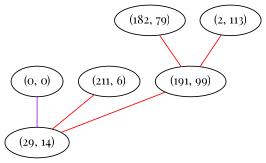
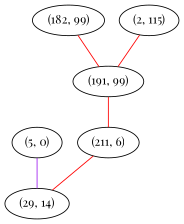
  graph {
    fontname="Playfair Display"
    node [fontname="Playfair Display"]
    edge [color=red fontname="Playfair Display" weight=1]
    n1 [label="(191, 99)"]
-   "(182, 99)" [label="(182, 79)"]
+   "(182, 99)"
    n3 [label="(29, 14)"]
-   "(0, 0)"
-   "(2, 115)" [label="(2, 113)"]
+   "(0, 0)" [label="(5, 0)"]
+   "(2, 115)"
    "(211, 6)"
-   n1 -- n3
+   n1 -- "(211, 6)"
    "(182, 99)" -- n1
    "(0, 0)" -- n3 [color=purple weight=4]
    "(2, 115)" -- n1
    "(211, 6)" -- n3
  }
